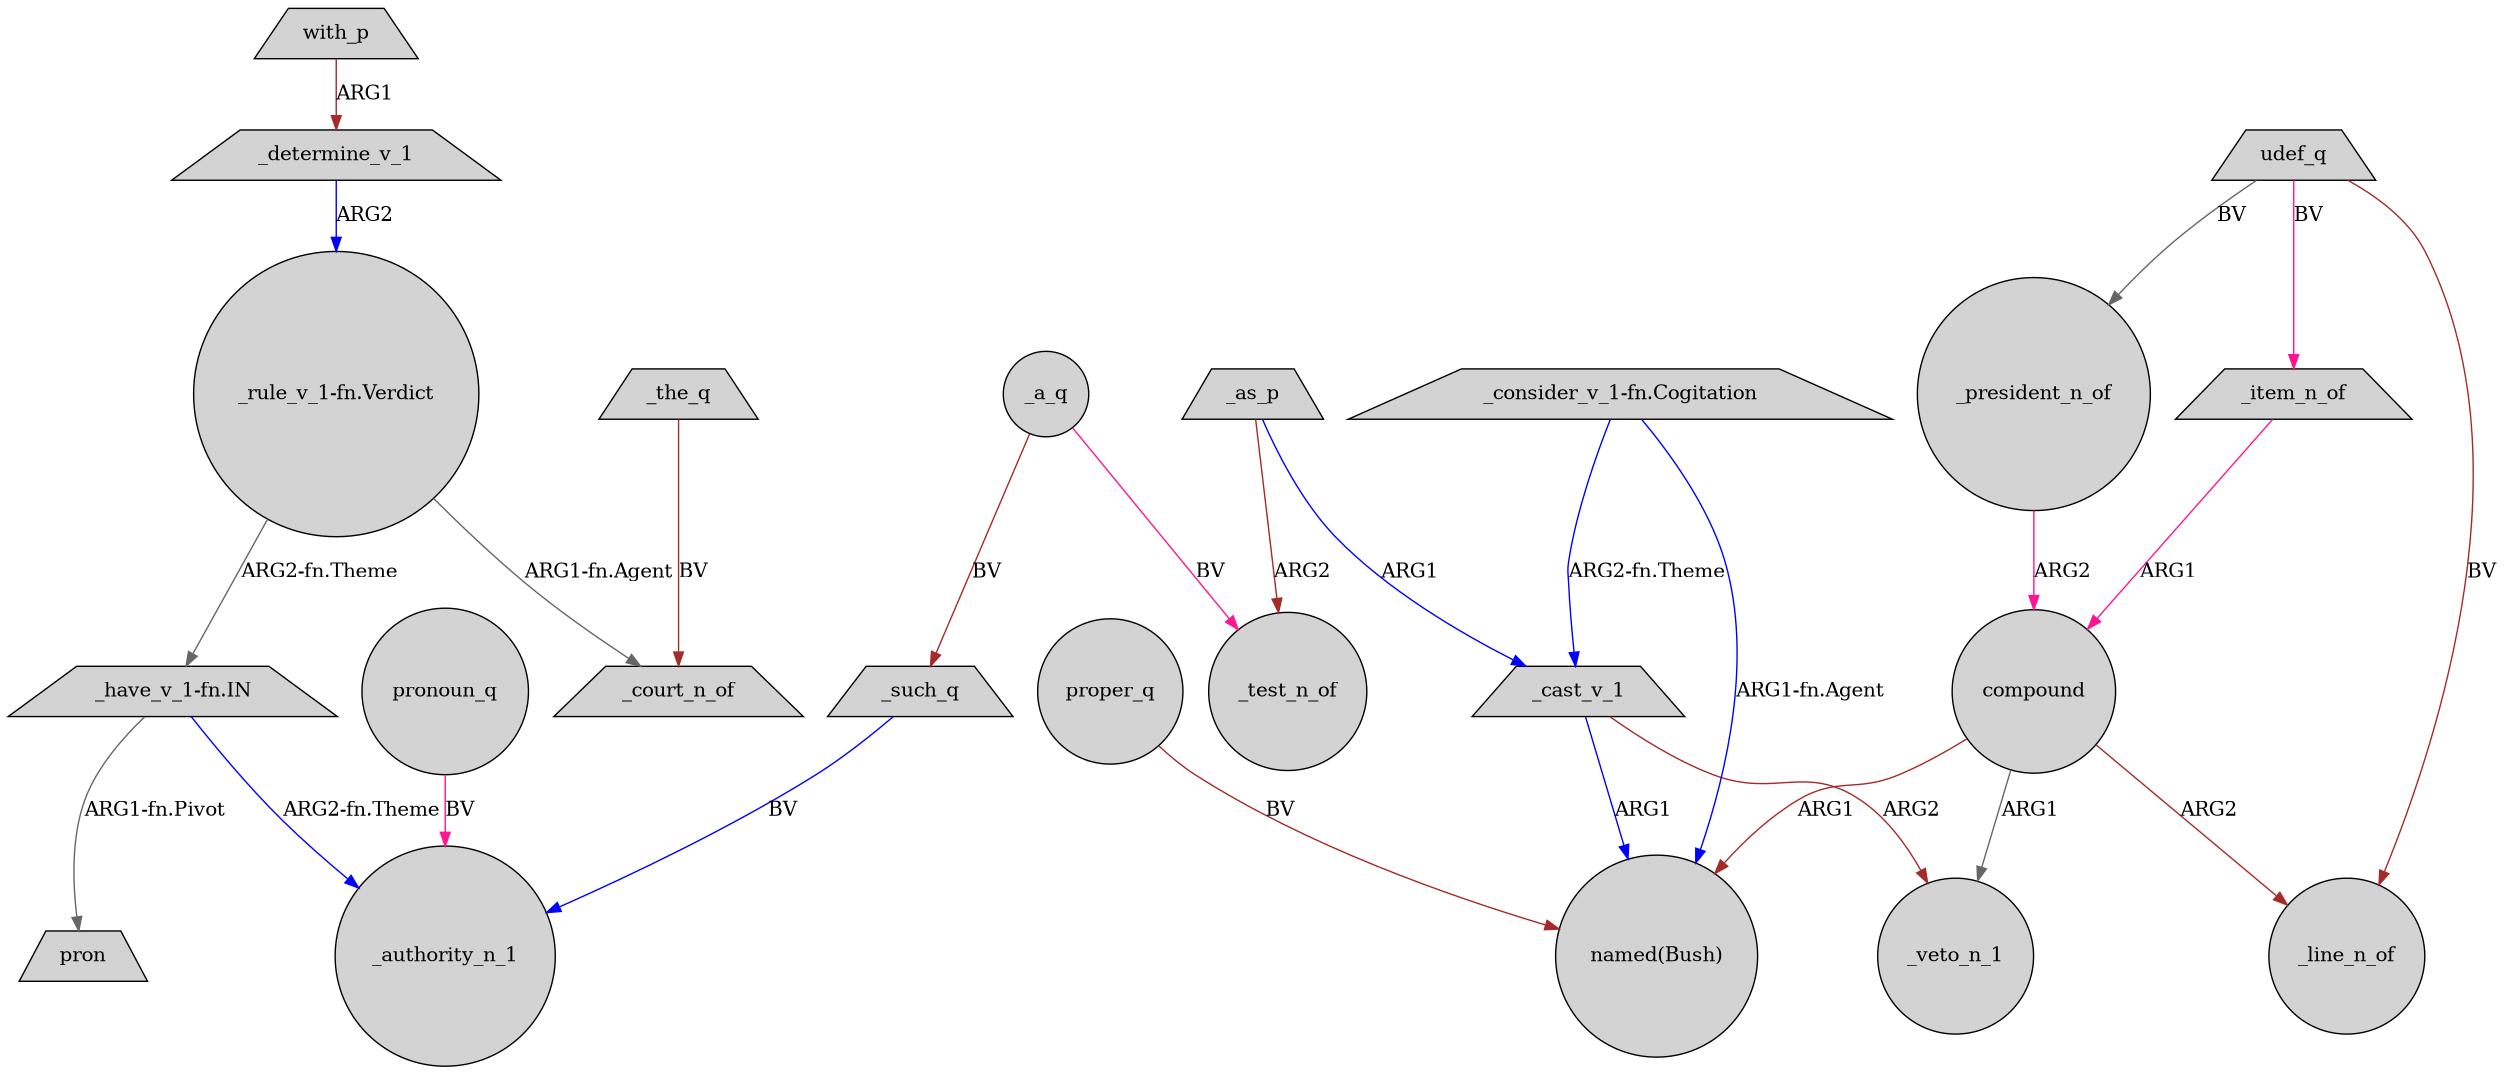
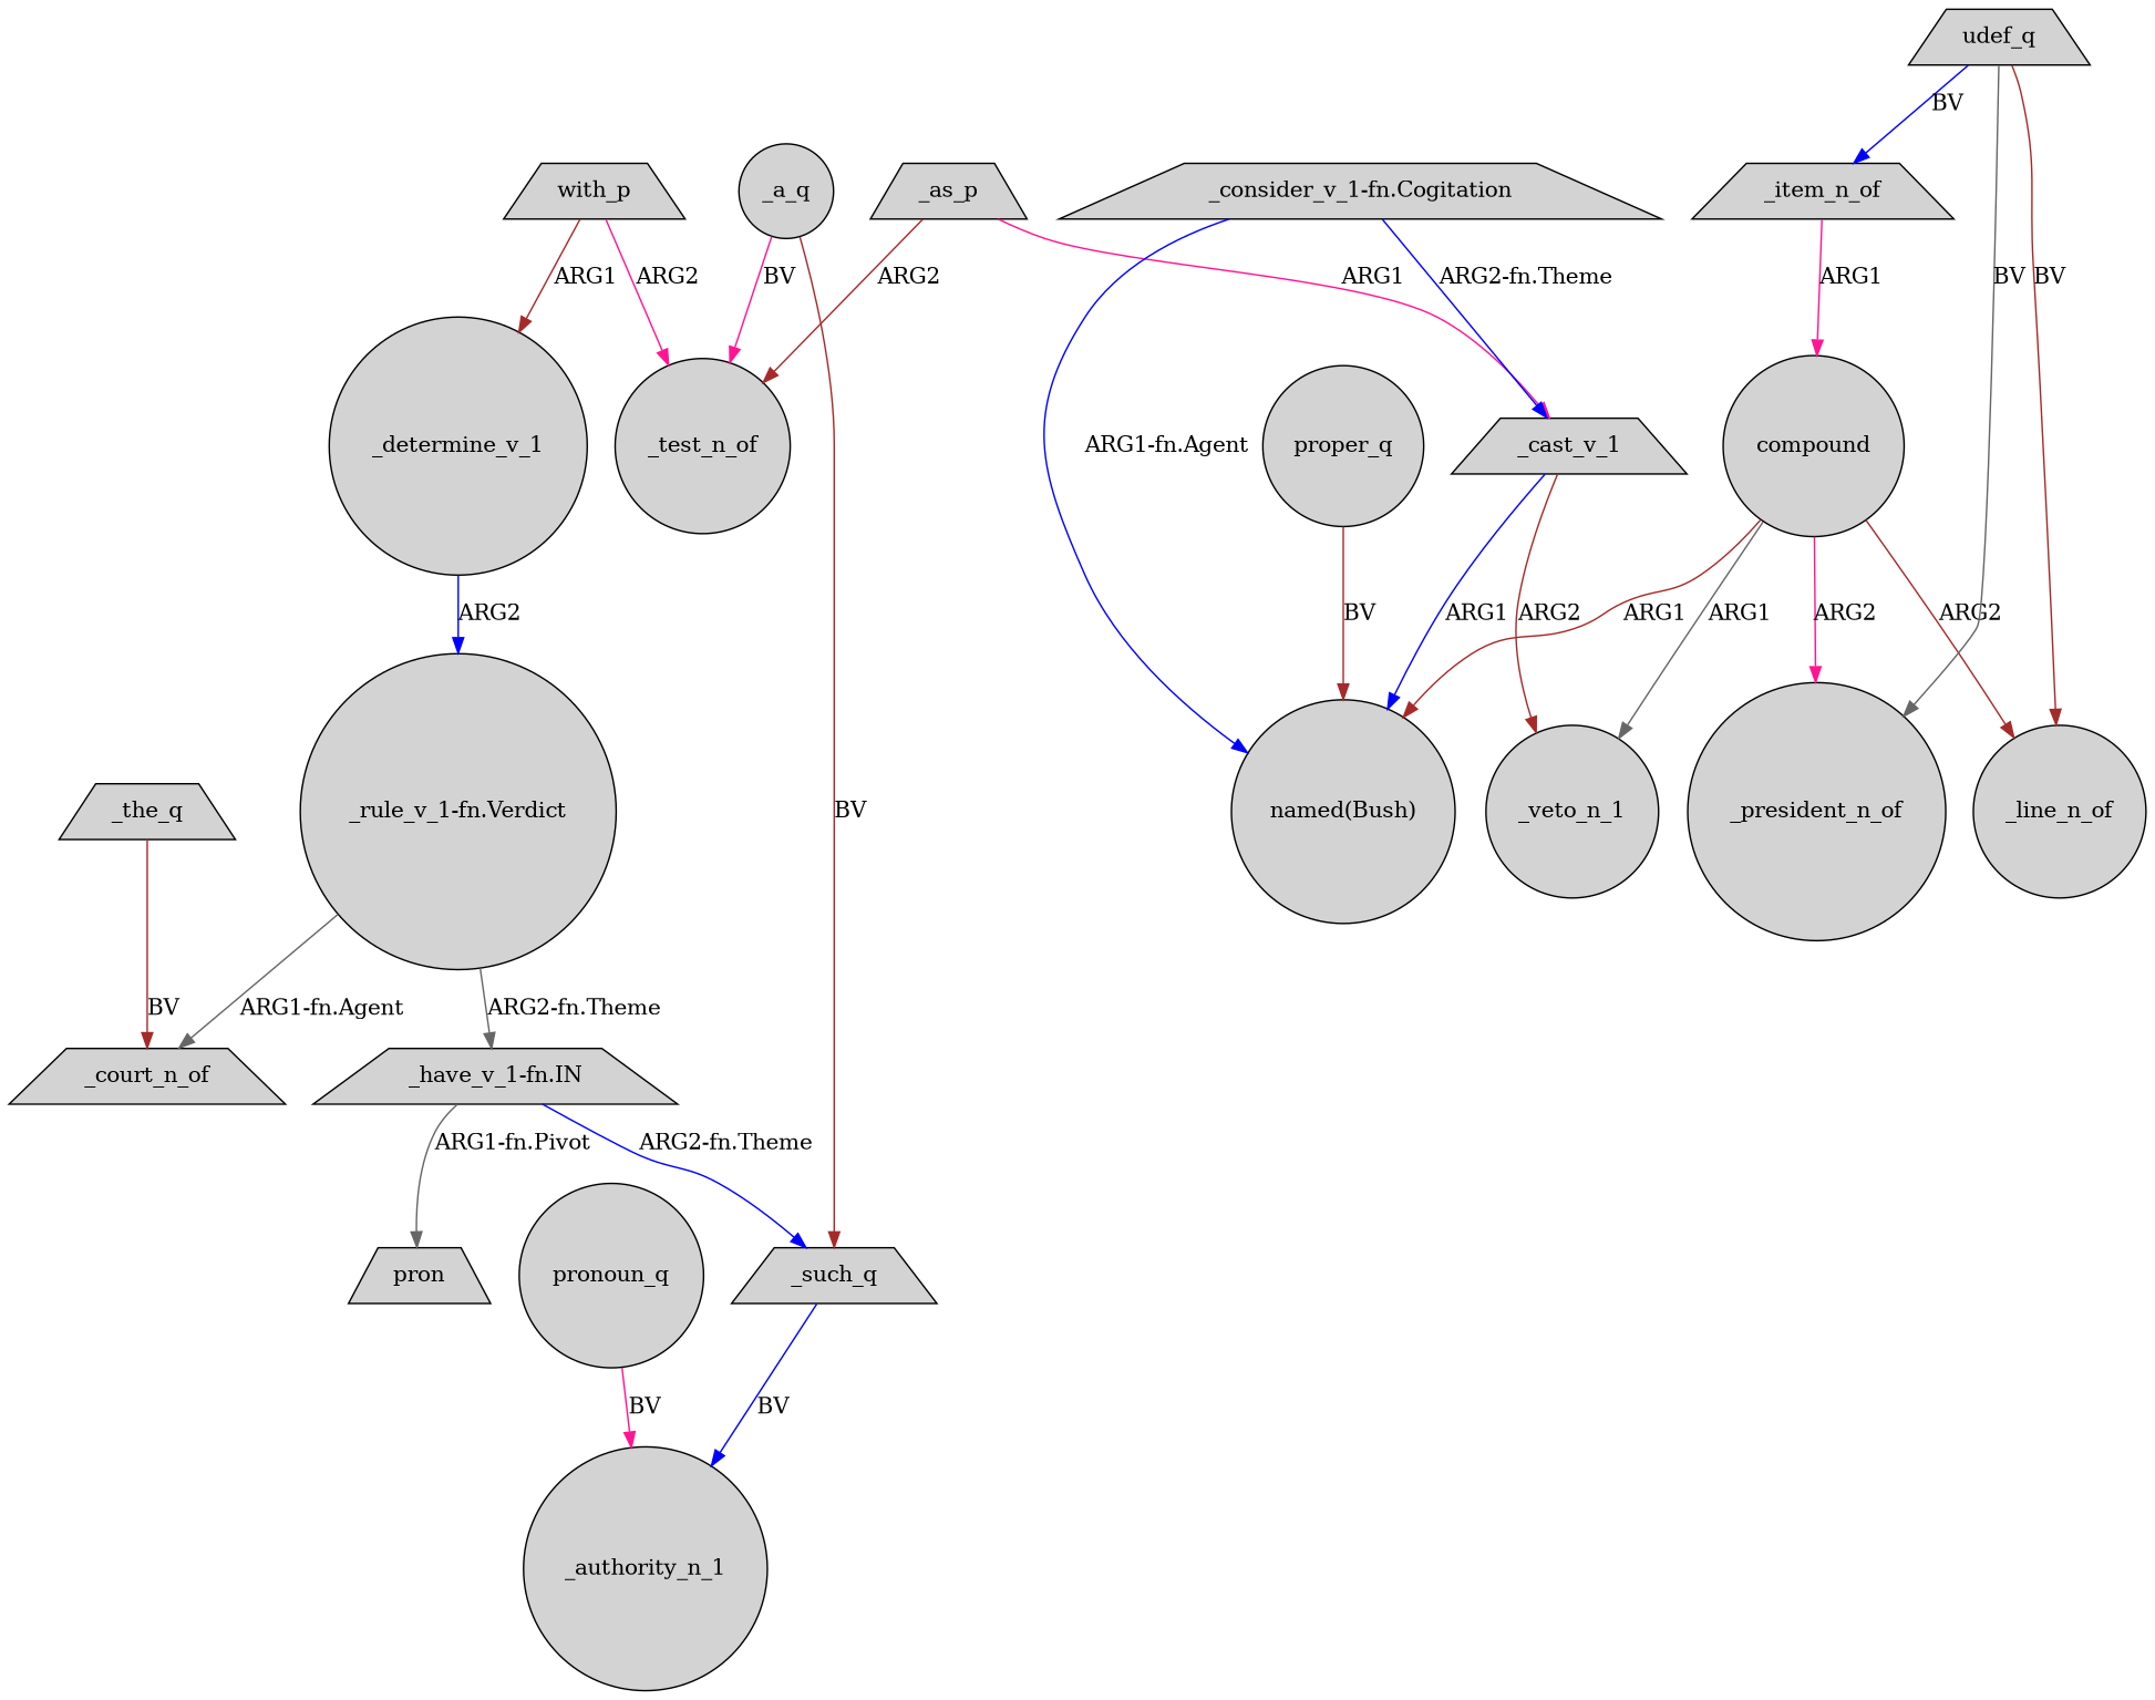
  digraph {
    node [shape=circle style=filled]
    edge [color=brown]
    _as_p [shape=trapezium]
    _test_n_of
    _cast_v_1 [shape=trapezium]
    "named(Bush)"
    _veto_n_1
    compound
    _line_n_of
    _president_n_of
    _item_n_of [shape=trapezium]
    with_p [shape=trapezium]
-   _determine_v_1 [shape=trapezium]
+   _determine_v_1
    "_rule_v_1-fn.Verdict"
    _the_q [shape=trapezium]
    _court_n_of [shape=trapezium]
    _a_q
    _such_q [shape=trapezium]
    "_have_v_1-fn.IN" [shape=trapezium]
    pron [shape=trapezium]
    _authority_n_1
    "_consider_v_1-fn.Cogitation" [shape=trapezium]
    pronoun_q
    udef_q [shape=trapezium]
    proper_q
    _as_p -> _test_n_of [label=ARG2]
-   _as_p -> _cast_v_1 [color=blue label=ARG1]
+   _as_p -> _cast_v_1 [color=deeppink label=ARG1]
    _cast_v_1 -> "named(Bush)" [color=blue label=ARG1]
    _cast_v_1 -> _veto_n_1 [label=ARG2]
    compound -> "named(Bush)" [label=ARG1]
    compound -> _veto_n_1 [color=gray40 label=ARG1]
    compound -> _line_n_of [label=ARG2]
-   _president_n_of -> compound [color=deeppink label=ARG2]
+   compound -> _president_n_of [color=deeppink label=ARG2]
    _item_n_of -> compound [color=deeppink label=ARG1]
+   with_p -> _test_n_of [color=deeppink label=ARG2]
    with_p -> _determine_v_1 [label=ARG1]
    _determine_v_1 -> "_rule_v_1-fn.Verdict" [color=blue label=ARG2]
    "_rule_v_1-fn.Verdict" -> _court_n_of [color=gray40 label="ARG1-fn.Agent"]
    "_rule_v_1-fn.Verdict" -> "_have_v_1-fn.IN" [color=gray40 label="ARG2-fn.Theme"]
    _the_q -> _court_n_of [label=BV]
    _a_q -> _test_n_of [color=deeppink label=BV]
    _a_q -> _such_q [label=BV]
    _such_q -> _authority_n_1 [color=blue label=BV]
    "_have_v_1-fn.IN" -> pron [color=gray40 label="ARG1-fn.Pivot"]
-   "_have_v_1-fn.IN" -> _authority_n_1 [color=blue label="ARG2-fn.Theme"]
+   "_have_v_1-fn.IN" -> _such_q [color=blue label="ARG2-fn.Theme"]
    "_consider_v_1-fn.Cogitation" -> _cast_v_1 [color=blue label="ARG2-fn.Theme"]
    "_consider_v_1-fn.Cogitation" -> "named(Bush)" [color=blue label="ARG1-fn.Agent"]
    pronoun_q -> _authority_n_1 [color=deeppink label=BV]
    udef_q -> _line_n_of [label=BV]
    udef_q -> _president_n_of [color=gray40 label=BV]
-   udef_q -> _item_n_of [color=deeppink label=BV]
+   udef_q -> _item_n_of [color=blue label=BV]
    proper_q -> "named(Bush)" [label=BV]
  }
